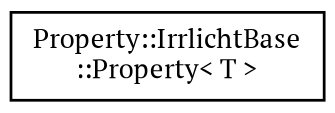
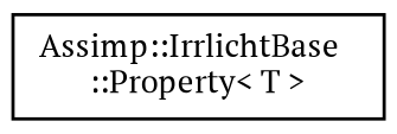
  digraph {
    rankdir=LR
    fontname="PT Serif"
-   n1 [color=black fillcolor=white fontname="PT Serif" fontsize=10 height=0.2 label="Property::IrrlichtBase\l::Property\< T \>" shape=record style=filled width=0.4]
+   n1 [color=black fillcolor=white fontname="PT Serif" fontsize=10 height=0.2 label="Assimp::IrrlichtBase\l::Property\< T \>" shape=record style=filled width=0.4]
  }
